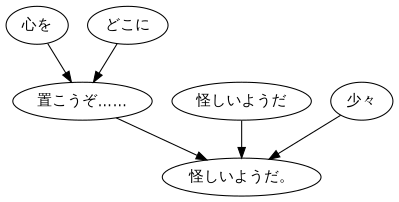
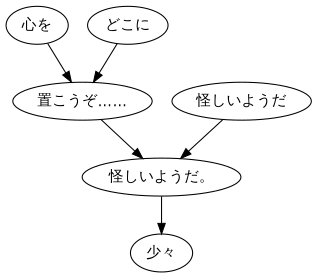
  digraph {
    fontname="Liberation Sans"
    node [fontname="Liberation Sans"]
    edge [fontname="Liberation Sans"]
    n1 [label="心を"]
    n2 [label="置こうぞ……"]
    n3 [label="怪しいようだ。"]
    n4 [label="どこに"]
    n5 [label="怪しいようだ"]
    n6 [label="少々"]
    n1 -> n2
    n2 -> n3
    n4 -> n2
    n5 -> n3
-   n6 -> n3
+   n3 -> n6
  }
